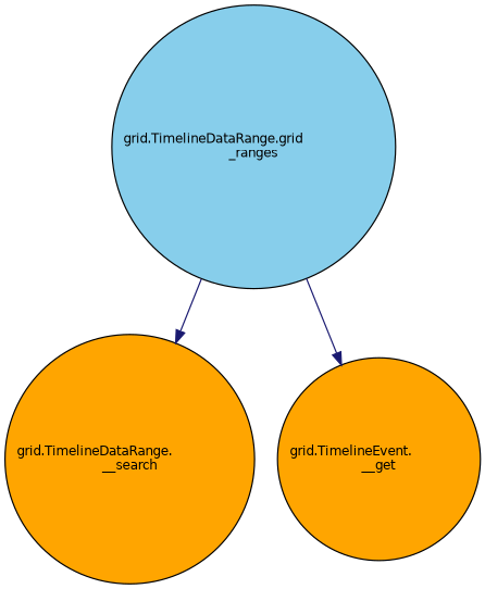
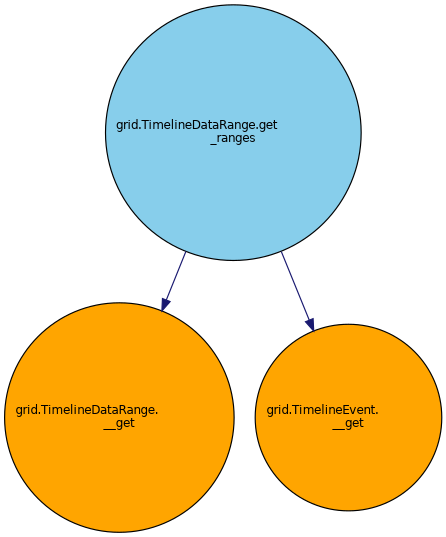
  digraph {
    rankdir=TB
    node [color=black fillcolor=orange fontname=Helvetica fontsize=10 shape=circle style=filled]
    edge [color=midnightblue fontname=Helvetica fontsize=10 labelfontname=Helvetica labelfontsize=10 style=solid]
-   n1 [fillcolor=skyblue fontcolor=black height=0.2 label="grid.TimelineDataRange.grid\l_ranges" width=0.4]
-   n2 [height=0.2 label="grid.TimelineDataRange.\l__search" width=0.4]
+   n1 [fillcolor=skyblue fontcolor=black height=0.2 label="grid.TimelineDataRange.get\l_ranges" width=0.4]
+   n2 [height=0.2 label="grid.TimelineDataRange.\l__get" width=0.4]
    n3 [height=0.2 label="grid.TimelineEvent.\l__get" width=0.4]
    n1 -> n2
    n1 -> n3
  }
